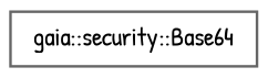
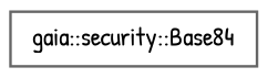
  digraph {
    rankdir=TB
    fontname="Patrick Hand"
-   n1 [color=gray40 fillcolor=white fontname="Patrick Hand" fontsize=10 height=0.2 label="gaia::security::Base64" shape=record style=filled width=0.4]
+   n1 [color=gray40 fillcolor=white fontname="Patrick Hand" fontsize=10 height=0.2 label="gaia::security::Base84" shape=record style=filled width=0.4]
  }
